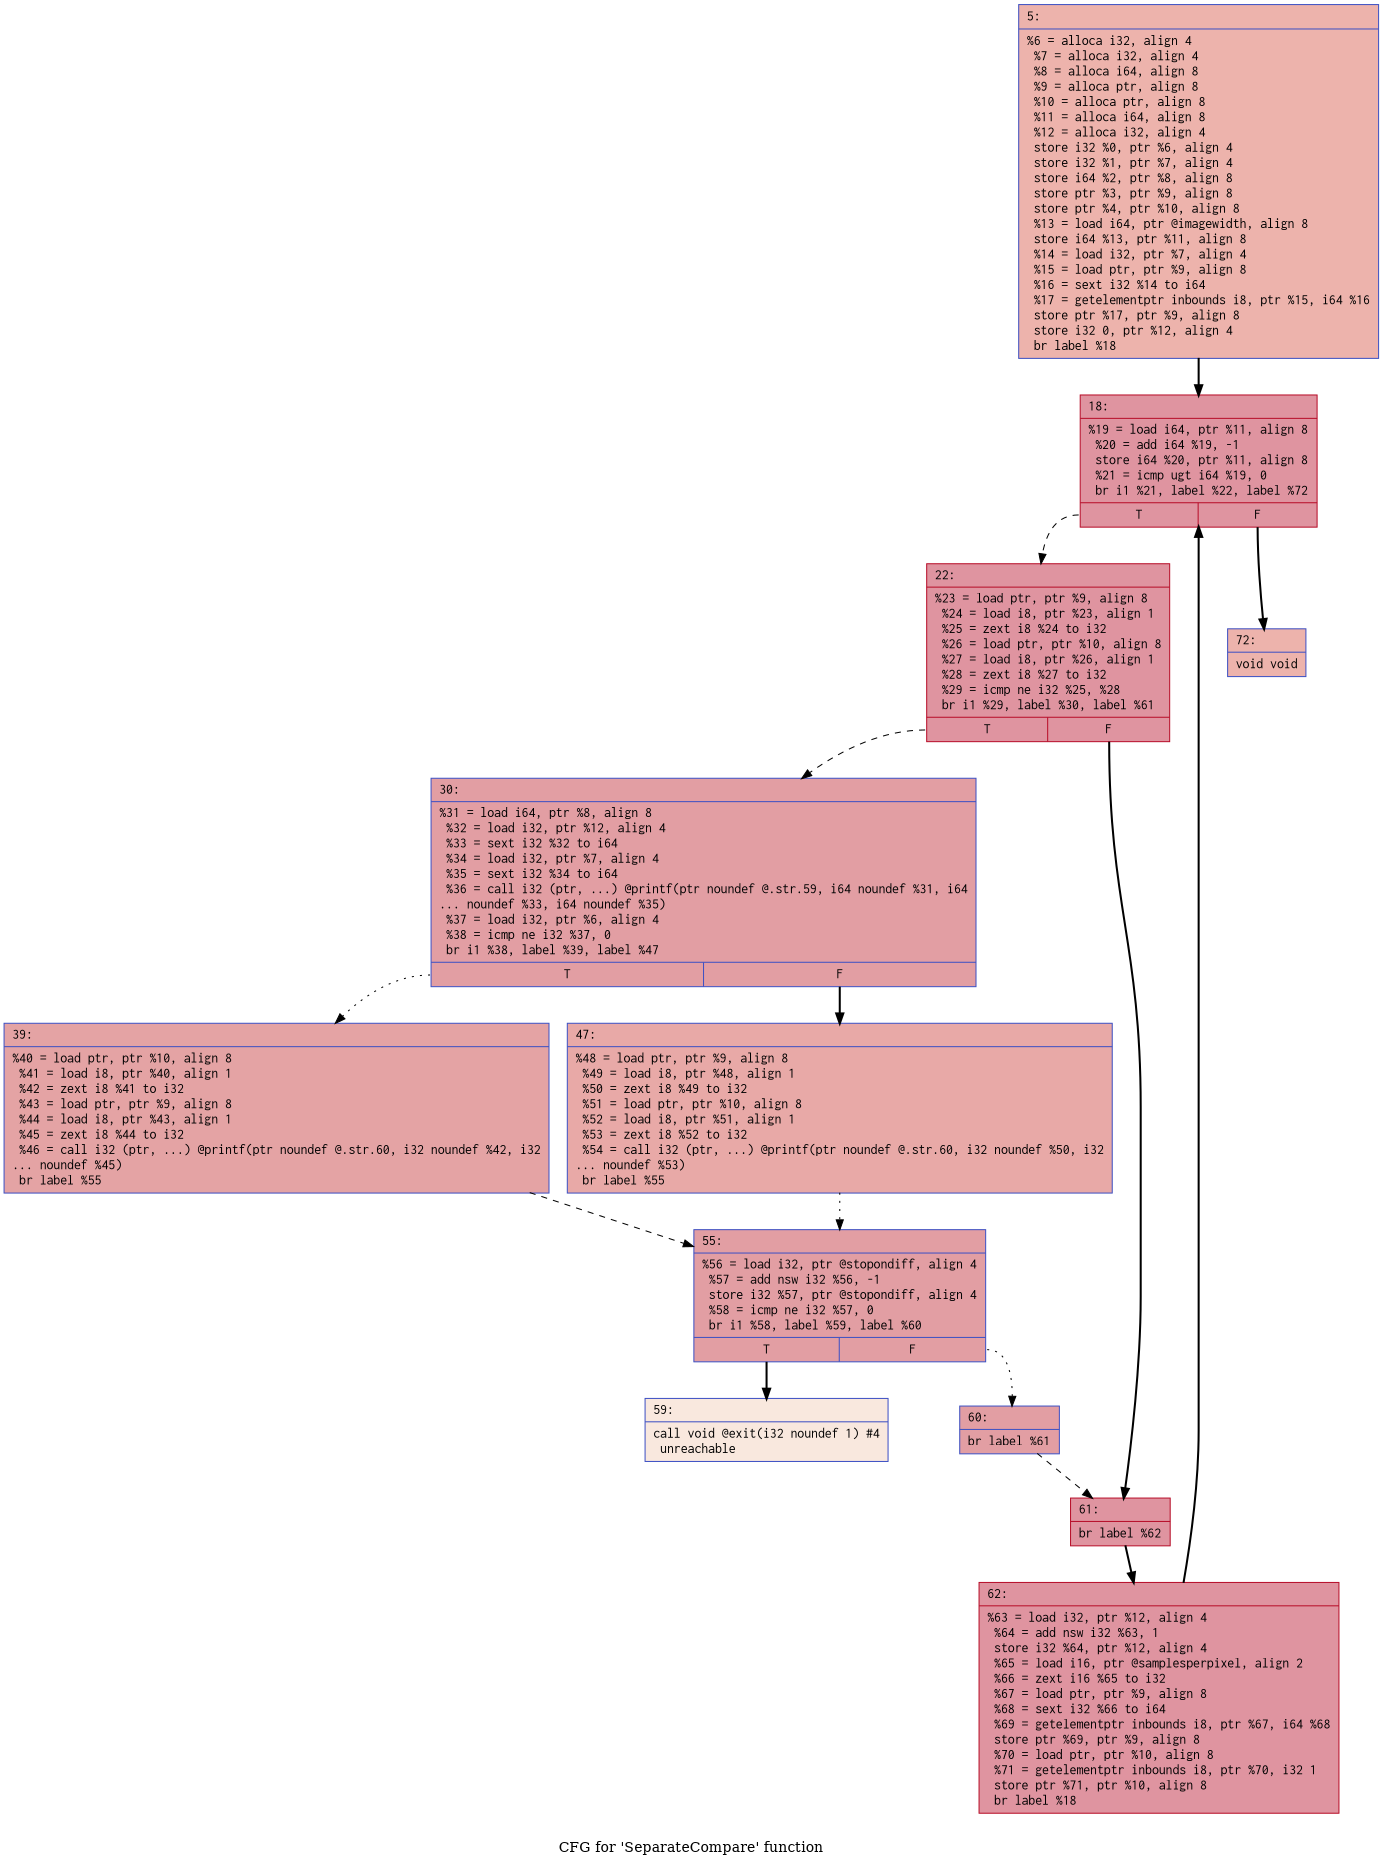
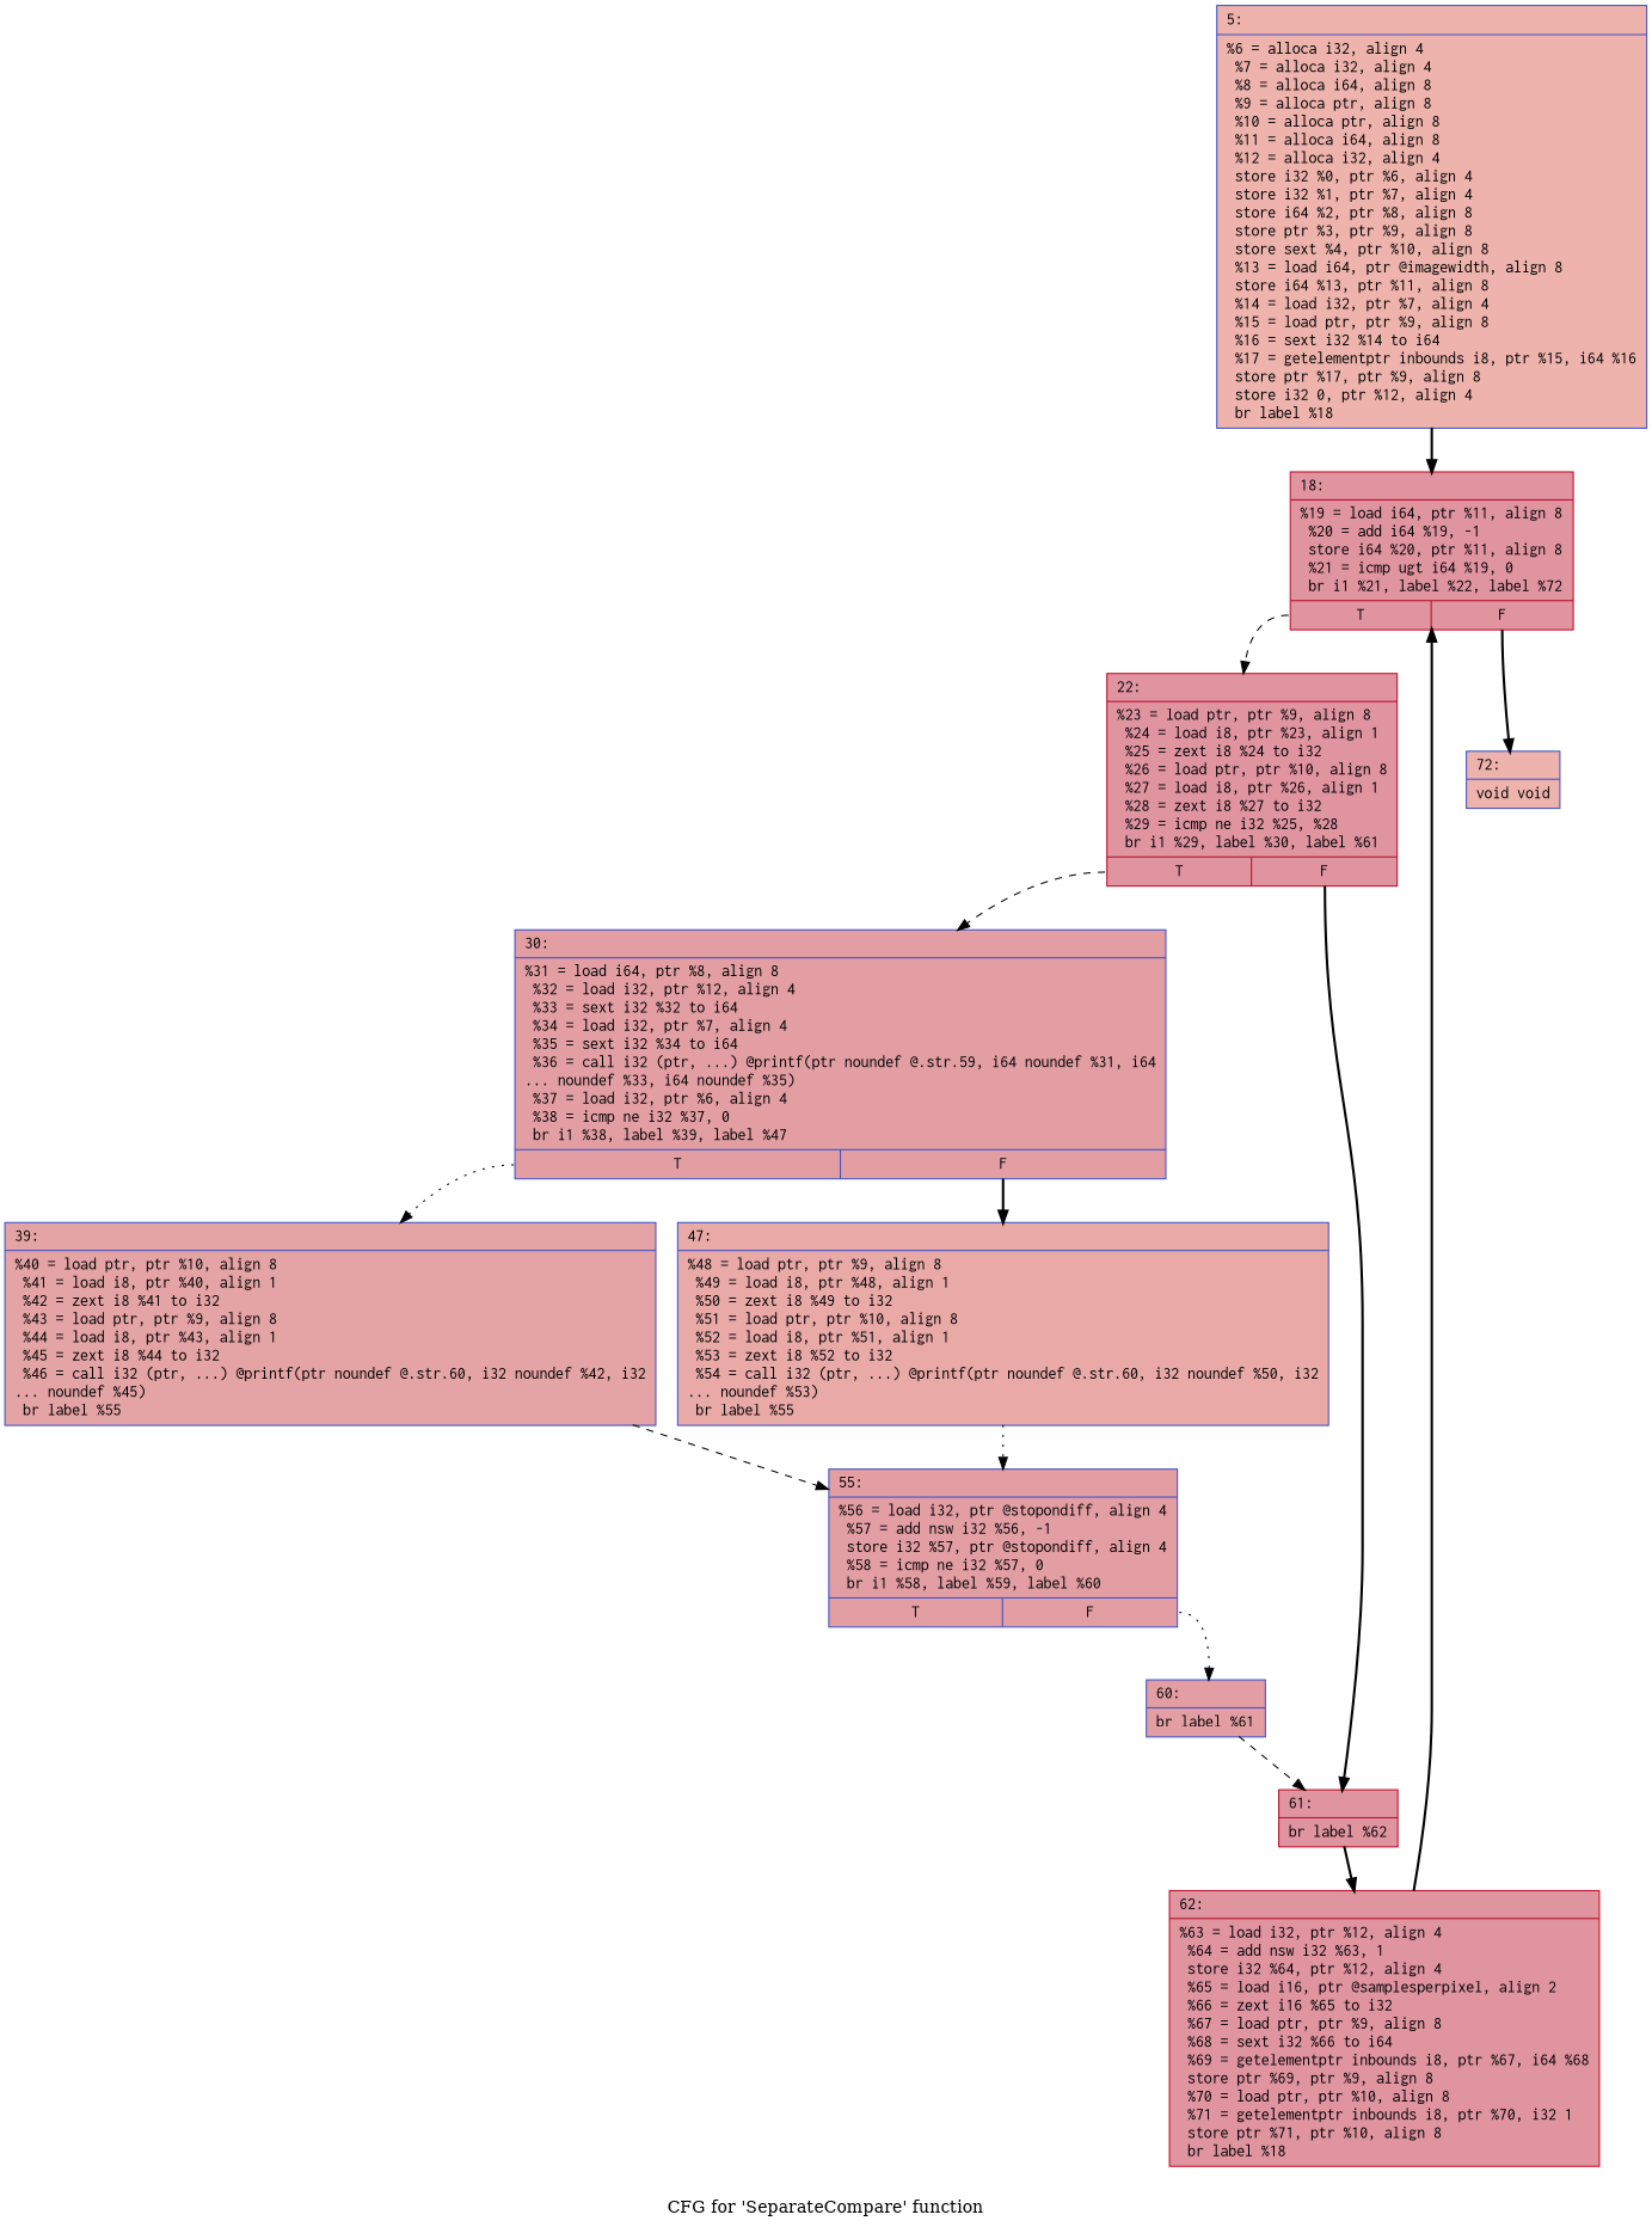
  digraph {
    label="CFG for 'SeparateCompare' function"
    node [color="#3d50c3ff" fillcolor="#b70d2870" fontname=Courier shape=record style=filled]
    edge [style=bold]
-   n1 [fillcolor="#d6524470" label="{5:\l|  %6 = alloca i32, align 4\l  %7 = alloca i32, align 4\l  %8 = alloca i64, align 8\l  %9 = alloca ptr, align 8\l  %10 = alloca ptr, align 8\l  %11 = alloca i64, align 8\l  %12 = alloca i32, align 4\l  store i32 %0, ptr %6, align 4\l  store i32 %1, ptr %7, align 4\l  store i64 %2, ptr %8, align 8\l  store ptr %3, ptr %9, align 8\l  store ptr %4, ptr %10, align 8\l  %13 = load i64, ptr @imagewidth, align 8\l  store i64 %13, ptr %11, align 8\l  %14 = load i32, ptr %7, align 4\l  %15 = load ptr, ptr %9, align 8\l  %16 = sext i32 %14 to i64\l  %17 = getelementptr inbounds i8, ptr %15, i64 %16\l  store ptr %17, ptr %9, align 8\l  store i32 0, ptr %12, align 4\l  br label %18\l}"]
+   n1 [fillcolor="#d6524470" label="{5:\l|  %6 = alloca i32, align 4\l  %7 = alloca i32, align 4\l  %8 = alloca i64, align 8\l  %9 = alloca ptr, align 8\l  %10 = alloca ptr, align 8\l  %11 = alloca i64, align 8\l  %12 = alloca i32, align 4\l  store i32 %0, ptr %6, align 4\l  store i32 %1, ptr %7, align 4\l  store i64 %2, ptr %8, align 8\l  store ptr %3, ptr %9, align 8\l  store sext %4, ptr %10, align 8\l  %13 = load i64, ptr @imagewidth, align 8\l  store i64 %13, ptr %11, align 8\l  %14 = load i32, ptr %7, align 4\l  %15 = load ptr, ptr %9, align 8\l  %16 = sext i32 %14 to i64\l  %17 = getelementptr inbounds i8, ptr %15, i64 %16\l  store ptr %17, ptr %9, align 8\l  store i32 0, ptr %12, align 4\l  br label %18\l}"]
    n2 [color="#b70d28ff" label="{18:\l|  %19 = load i64, ptr %11, align 8\l  %20 = add i64 %19, -1\l  store i64 %20, ptr %11, align 8\l  %21 = icmp ugt i64 %19, 0\l  br i1 %21, label %22, label %72\l|{<s0>T|<s1>F}}"]
    n3 [color="#b70d28ff" label="{22:\l|  %23 = load ptr, ptr %9, align 8\l  %24 = load i8, ptr %23, align 1\l  %25 = zext i8 %24 to i32\l  %26 = load ptr, ptr %10, align 8\l  %27 = load i8, ptr %26, align 1\l  %28 = zext i8 %27 to i32\l  %29 = icmp ne i32 %25, %28\l  br i1 %29, label %30, label %61\l|{<s0>T|<s1>F}}"]
    n4 [fillcolor="#d6524470" label="{72:\l|  void void\l}"]
    n5 [fillcolor="#be242e70" label="{30:\l|  %31 = load i64, ptr %8, align 8\l  %32 = load i32, ptr %12, align 4\l  %33 = sext i32 %32 to i64\l  %34 = load i32, ptr %7, align 4\l  %35 = sext i32 %34 to i64\l  %36 = call i32 (ptr, ...) @printf(ptr noundef @.str.59, i64 noundef %31, i64\l... noundef %33, i64 noundef %35)\l  %37 = load i32, ptr %6, align 4\l  %38 = icmp ne i32 %37, 0\l  br i1 %38, label %39, label %47\l|{<s0>T|<s1>F}}"]
    n6 [color="#b70d28ff" label="{61:\l|  br label %62\l}"]
    n7 [fillcolor="#c32e3170" label="{39:\l|  %40 = load ptr, ptr %10, align 8\l  %41 = load i8, ptr %40, align 1\l  %42 = zext i8 %41 to i32\l  %43 = load ptr, ptr %9, align 8\l  %44 = load i8, ptr %43, align 1\l  %45 = zext i8 %44 to i32\l  %46 = call i32 (ptr, ...) @printf(ptr noundef @.str.60, i32 noundef %42, i32\l... noundef %45)\l  br label %55\l}"]
    n8 [fillcolor="#ca3b3770" label="{47:\l|  %48 = load ptr, ptr %9, align 8\l  %49 = load i8, ptr %48, align 1\l  %50 = zext i8 %49 to i32\l  %51 = load ptr, ptr %10, align 8\l  %52 = load i8, ptr %51, align 1\l  %53 = zext i8 %52 to i32\l  %54 = call i32 (ptr, ...) @printf(ptr noundef @.str.60, i32 noundef %50, i32\l... noundef %53)\l  br label %55\l}"]
    n9 [color="#b70d28ff" label="{62:\l|  %63 = load i32, ptr %12, align 4\l  %64 = add nsw i32 %63, 1\l  store i32 %64, ptr %12, align 4\l  %65 = load i16, ptr @samplesperpixel, align 2\l  %66 = zext i16 %65 to i32\l  %67 = load ptr, ptr %9, align 8\l  %68 = sext i32 %66 to i64\l  %69 = getelementptr inbounds i8, ptr %67, i64 %68\l  store ptr %69, ptr %9, align 8\l  %70 = load ptr, ptr %10, align 8\l  %71 = getelementptr inbounds i8, ptr %70, i32 1\l  store ptr %71, ptr %10, align 8\l  br label %18\l}"]
    n10 [fillcolor="#be242e70" label="{55:\l|  %56 = load i32, ptr @stopondiff, align 4\l  %57 = add nsw i32 %56, -1\l  store i32 %57, ptr @stopondiff, align 4\l  %58 = icmp ne i32 %57, 0\l  br i1 %58, label %59, label %60\l|{<s0>T|<s1>F}}"]
-   n11 [fillcolor="#f2cab570" label="{59:\l|  call void @exit(i32 noundef 1) #4\l  unreachable\l}"]
    n12 [fillcolor="#be242e70" label="{60:\l|  br label %61\l}"]
    n1 -> n2
    n2 -> n3 [style=dashed tailport=s0]
    n2 -> n4 [tailport=s1]
    n3 -> n5 [style=dashed tailport=s0]
    n3 -> n6 [tailport=s1]
    n5 -> n7 [style=dotted tailport=s0]
    n5 -> n8 [tailport=s1]
    n6 -> n9
    n7 -> n10 [style=dashed]
    n8 -> n10 [style=dotted]
    n9 -> n2
-   n10 -> n11 [tailport=s0]
    n10 -> n12 [style=dotted tailport=s1]
    n12 -> n6 [style=dashed]
  }
